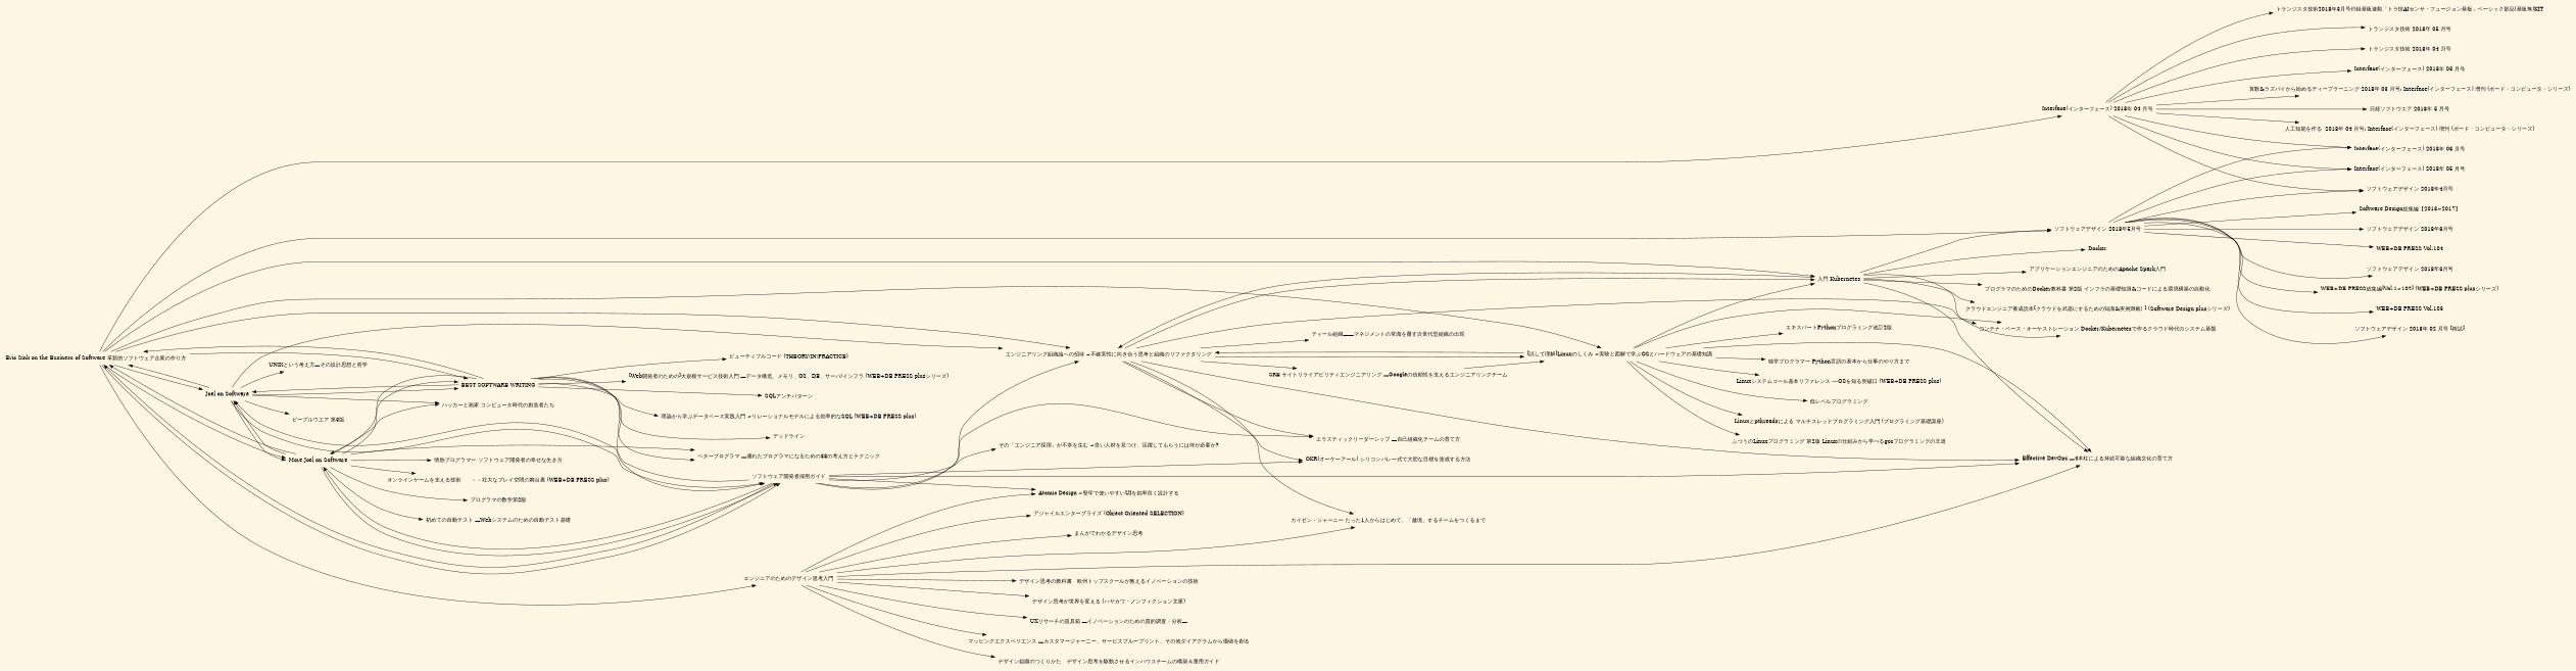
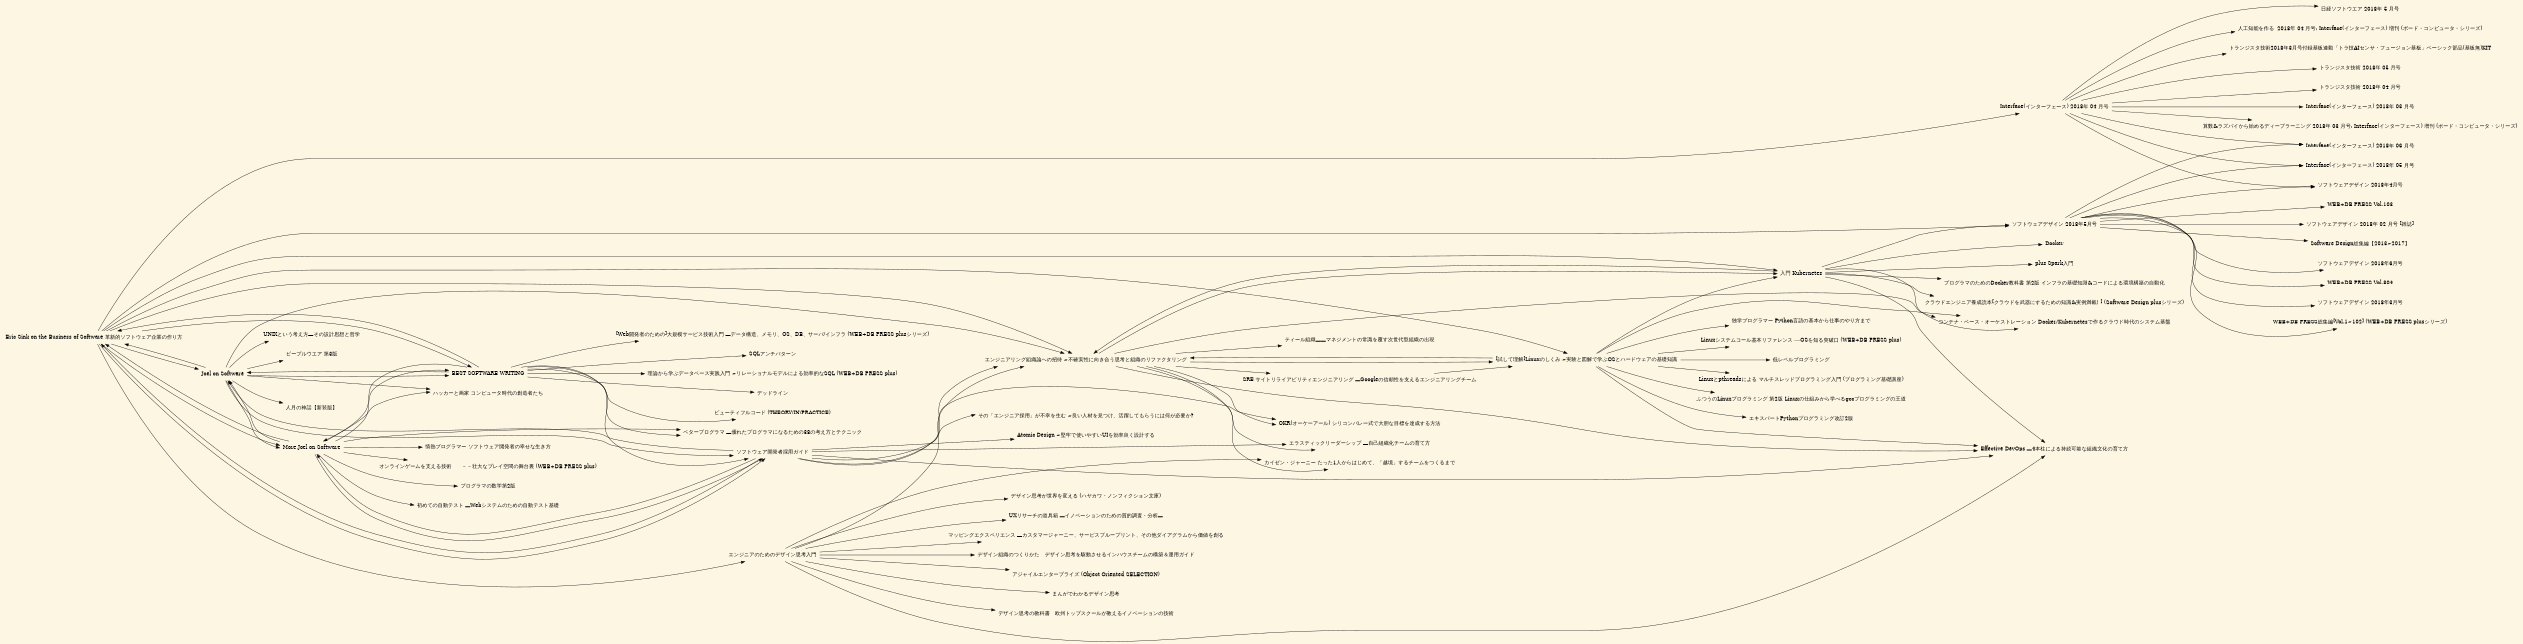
  digraph {
    bgcolor="#fdf6e3"
    rankdir=LR
    node [shape=none]
    "Eric Sink on the Business of Software 革新的ソフトウェア企業の作り方"
    "Joel on Software"
    "More Joel on Software"
    "エンジニアリング組織論への招待 ~不確実性に向き合う思考と組織のリファクタリング"
    "BEST SOFTWARE WRITING"
    "ソフトウェア開発者採用ガイド"
    "[試して理解]Linuxのしくみ ~実験と図解で学ぶOSとハードウェアの基礎知識"
    "Interface(インターフェース) 2018年 04 月号"
    "エンジニアのためのデザイン思考入門"
    "入門 Kubernetes"
    "ソフトウェアデザイン 2018年5月号"
    "ハッカーと画家 コンピュータ時代の創造者たち"
+   "人月の神話【新装版】"
    "UNIXという考え方―その設計思想と哲学"
    "ピープルウエア 第3版"
    "ベタープログラマ ―優れたプログラマになるための38の考え方とテクニック"
    "プログラマの数学第2版"
    "初めての自動テスト ―Webシステムのための自動テスト基礎"
    "情熱プログラマー ソフトウェア開発者の幸せな生き方"
    "オンラインゲームを支える技術　　－－壮大なプレイ空間の舞台裏 (WEB+DB PRESS plus)"
    "カイゼン・ジャーニー たった1人からはじめて、「越境」するチームをつくるまで"
    "OKR(オーケーアール) シリコンバレー式で大胆な目標を達成する方法"
    "ティール組織――マネジメントの常識を覆す次世代型組織の出現"
    "Effective DevOps ―4本柱による持続可能な組織文化の育て方"
    "SRE サイトリライアビリティエンジニアリング ―Googleの信頼性を支えるエンジニアリングチーム"
    "コンテナ・ベース・オーケストレーション Docker/Kubernetesで作るクラウド時代のシステム基盤"
    "エラスティックリーダーシップ ―自己組織化チームの育て方"
    "ビューティフルコード (THEORY/IN/PRACTICE)"
    "[Web開発者のための]大規模サービス技術入門 ―データ構造、メモリ、OS、DB、サーバ/インフラ (WEB+DB PRESS plusシリーズ)"
    "SQLアンチパターン"
    "理論から学ぶデータベース実践入門 ~リレーショナルモデルによる効率的なSQL (WEB+DB PRESS plus)"
    "デッドライン"
    "その「エンジニア採用」が不幸を生む ~良い人材を見つけ、活躍してもらうには何が必要か?"
    "Atomic Design ~堅牢で使いやすいUIを効率良く設計する"
    "独学プログラマー Python言語の基本から仕事のやり方まで"
    "Linuxシステムコール基本リファレンス ──OSを知る突破口 (WEB+DB PRESS plus)"
    "低レベルプログラミング"
    "Linuxとpthreadsによる マルチスレッドプログラミング入門 (プログラミング基礎講座)"
    "ふつうのLinuxプログラミング 第2版 Linuxの仕組みから学べるgccプログラミングの王道"
    "エキスパートPythonプログラミング改訂2版"
    "Interface(インターフェース) 2018年 06 月号"
    "Interface(インターフェース) 2018年 05 月号"
    "トランジスタ技術 2018年 05 月号"
    "トランジスタ技術 2018年 04 月号"
    "Interface(インターフェース) 2018年 03 月号"
    "算数&ラズパイから始めるディープラーニング 2018年 03 月号: Interface(インターフェース) 増刊 (ボード・コンピュータ・シリーズ)"
    "ソフトウェアデザイン 2018年4月号"
    "日経ソフトウエア 2018年 5 月号"
    "人工知能を作る  2018年 04 月号: Interface(インターフェース) 増刊 (ボード・コンピュータ・シリーズ)"
    "トランジスタ技術2018年3月号付録基板連動「トラ技AIセンサ・フュージョン基板」ベーシック部品(基板無)KIT"
    "デザイン組織のつくりかた　デザイン思考を駆動させるインハウスチームの構築＆運用ガイド"
    "アジャイルエンタープライズ (Object Oriented SELECTION)"
    "まんがでわかるデザイン思考"
    "デザイン思考の教科書　欧州トップスクールが教えるイノベーションの技術"
    "デザイン思考が世界を変える (ハヤカワ・ノンフィクション文庫)"
    "UXリサーチの道具箱 ―イノベーションのための質的調査・分析―"
    "マッピングエクスペリエンス ―カスタマージャーニー、サービスブループリント、その他ダイアグラムから価値を創る"
    "プログラマのためのDocker教科書 第2版 インフラの基礎知識&コードによる環境構築の自動化"
    "クラウドエンジニア養成読本[クラウドを武器にするための知識&実例満載! ] (Software Design plusシリーズ)"
    Docker
-   "アプリケーションエンジニアのためのApache Spark入門"
+   "アプリケーションエンジニアのためのApache Spark入門" [label="plus Spark入門"]
    "ソフトウェアデザイン 2018年6月号"
-   "WEB+DB PRESS Vol.104"
+   "WEB+DB PRESS Vol.104" [label="WEB+DB PRESS Vol.804"]
    "ソフトウェアデザイン 2018年3月号"
    "WEB+DB PRESS総集編[Vol.1~102] (WEB+DB PRESS plusシリーズ)"
    "WEB+DB PRESS Vol.103"
    "ソフトウェアデザイン 2018年 02 月号 [雑誌]"
    "Software Design総集編【2013~2017】"
    "Eric Sink on the Business of Software 革新的ソフトウェア企業の作り方" -> "Joel on Software"
    "Eric Sink on the Business of Software 革新的ソフトウェア企業の作り方" -> "More Joel on Software"
    "Eric Sink on the Business of Software 革新的ソフトウェア企業の作り方" -> "エンジニアリング組織論への招待 ~不確実性に向き合う思考と組織のリファクタリング"
    "Eric Sink on the Business of Software 革新的ソフトウェア企業の作り方" -> "BEST SOFTWARE WRITING"
    "Eric Sink on the Business of Software 革新的ソフトウェア企業の作り方" -> "ソフトウェア開発者採用ガイド"
    "Eric Sink on the Business of Software 革新的ソフトウェア企業の作り方" -> "[試して理解]Linuxのしくみ ~実験と図解で学ぶOSとハードウェアの基礎知識"
    "Eric Sink on the Business of Software 革新的ソフトウェア企業の作り方" -> "Interface(インターフェース) 2018年 04 月号"
    "Eric Sink on the Business of Software 革新的ソフトウェア企業の作り方" -> "エンジニアのためのデザイン思考入門"
    "Eric Sink on the Business of Software 革新的ソフトウェア企業の作り方" -> "入門 Kubernetes"
    "Eric Sink on the Business of Software 革新的ソフトウェア企業の作り方" -> "ソフトウェアデザイン 2018年5月号"
    "Joel on Software" -> "Eric Sink on the Business of Software 革新的ソフトウェア企業の作り方"
    "Joel on Software" -> "More Joel on Software"
    "Joel on Software" -> "エンジニアリング組織論への招待 ~不確実性に向き合う思考と組織のリファクタリング"
    "Joel on Software" -> "BEST SOFTWARE WRITING"
    "Joel on Software" -> "ソフトウェア開発者採用ガイド"
    "Joel on Software" -> "ハッカーと画家 コンピュータ時代の創造者たち"
+   "Joel on Software" -> "人月の神話【新装版】"
    "Joel on Software" -> "UNIXという考え方―その設計思想と哲学"
    "Joel on Software" -> "ピープルウエア 第3版"
    "More Joel on Software" -> "Eric Sink on the Business of Software 革新的ソフトウェア企業の作り方"
    "More Joel on Software" -> "Joel on Software"
    "More Joel on Software" -> "BEST SOFTWARE WRITING"
    "More Joel on Software" -> "ソフトウェア開発者採用ガイド"
    "More Joel on Software" -> "ハッカーと画家 コンピュータ時代の創造者たち"
    "More Joel on Software" -> "ベタープログラマ ―優れたプログラマになるための38の考え方とテクニック"
    "More Joel on Software" -> "プログラマの数学第2版"
    "More Joel on Software" -> "初めての自動テスト ―Webシステムのための自動テスト基礎"
    "More Joel on Software" -> "情熱プログラマー ソフトウェア開発者の幸せな生き方"
    "More Joel on Software" -> "オンラインゲームを支える技術　　－－壮大なプレイ空間の舞台裏 (WEB+DB PRESS plus)"
    "エンジニアリング組織論への招待 ~不確実性に向き合う思考と組織のリファクタリング" -> "[試して理解]Linuxのしくみ ~実験と図解で学ぶOSとハードウェアの基礎知識"
    "エンジニアリング組織論への招待 ~不確実性に向き合う思考と組織のリファクタリング" -> "入門 Kubernetes"
    "エンジニアリング組織論への招待 ~不確実性に向き合う思考と組織のリファクタリング" -> "カイゼン・ジャーニー たった1人からはじめて、「越境」するチームをつくるまで"
    "エンジニアリング組織論への招待 ~不確実性に向き合う思考と組織のリファクタリング" -> "OKR(オーケーアール) シリコンバレー式で大胆な目標を達成する方法"
    "エンジニアリング組織論への招待 ~不確実性に向き合う思考と組織のリファクタリング" -> "ティール組織――マネジメントの常識を覆す次世代型組織の出現"
    "エンジニアリング組織論への招待 ~不確実性に向き合う思考と組織のリファクタリング" -> "Effective DevOps ―4本柱による持続可能な組織文化の育て方"
    "エンジニアリング組織論への招待 ~不確実性に向き合う思考と組織のリファクタリング" -> "SRE サイトリライアビリティエンジニアリング ―Googleの信頼性を支えるエンジニアリングチーム"
    "エンジニアリング組織論への招待 ~不確実性に向き合う思考と組織のリファクタリング" -> "コンテナ・ベース・オーケストレーション Docker/Kubernetesで作るクラウド時代のシステム基盤"
    "エンジニアリング組織論への招待 ~不確実性に向き合う思考と組織のリファクタリング" -> "エラスティックリーダーシップ ―自己組織化チームの育て方"
    "BEST SOFTWARE WRITING" -> "Eric Sink on the Business of Software 革新的ソフトウェア企業の作り方"
    "BEST SOFTWARE WRITING" -> "Joel on Software"
    "BEST SOFTWARE WRITING" -> "More Joel on Software"
    "BEST SOFTWARE WRITING" -> "ソフトウェア開発者採用ガイド"
    "BEST SOFTWARE WRITING" -> "ベタープログラマ ―優れたプログラマになるための38の考え方とテクニック"
    "BEST SOFTWARE WRITING" -> "ビューティフルコード (THEORY/IN/PRACTICE)"
    "BEST SOFTWARE WRITING" -> "[Web開発者のための]大規模サービス技術入門 ―データ構造、メモリ、OS、DB、サーバ/インフラ (WEB+DB PRESS plusシリーズ)"
    "BEST SOFTWARE WRITING" -> "SQLアンチパターン"
    "BEST SOFTWARE WRITING" -> "理論から学ぶデータベース実践入門 ~リレーショナルモデルによる効率的なSQL (WEB+DB PRESS plus)"
    "BEST SOFTWARE WRITING" -> "デッドライン"
    "ソフトウェア開発者採用ガイド" -> "Eric Sink on the Business of Software 革新的ソフトウェア企業の作り方"
    "ソフトウェア開発者採用ガイド" -> "Joel on Software"
    "ソフトウェア開発者採用ガイド" -> "More Joel on Software"
    "ソフトウェア開発者採用ガイド" -> "エンジニアリング組織論への招待 ~不確実性に向き合う思考と組織のリファクタリング"
    "ソフトウェア開発者採用ガイド" -> "OKR(オーケーアール) シリコンバレー式で大胆な目標を達成する方法"
    "ソフトウェア開発者採用ガイド" -> "Effective DevOps ―4本柱による持続可能な組織文化の育て方"
    "ソフトウェア開発者採用ガイド" -> "エラスティックリーダーシップ ―自己組織化チームの育て方"
    "ソフトウェア開発者採用ガイド" -> "その「エンジニア採用」が不幸を生む ~良い人材を見つけ、活躍してもらうには何が必要か?"
    "ソフトウェア開発者採用ガイド" -> "Atomic Design ~堅牢で使いやすいUIを効率良く設計する"
    "[試して理解]Linuxのしくみ ~実験と図解で学ぶOSとハードウェアの基礎知識" -> "エンジニアリング組織論への招待 ~不確実性に向き合う思考と組織のリファクタリング"
    "[試して理解]Linuxのしくみ ~実験と図解で学ぶOSとハードウェアの基礎知識" -> "入門 Kubernetes"
    "[試して理解]Linuxのしくみ ~実験と図解で学ぶOSとハードウェアの基礎知識" -> "Effective DevOps ―4本柱による持続可能な組織文化の育て方"
    "[試して理解]Linuxのしくみ ~実験と図解で学ぶOSとハードウェアの基礎知識" -> "コンテナ・ベース・オーケストレーション Docker/Kubernetesで作るクラウド時代のシステム基盤"
    "[試して理解]Linuxのしくみ ~実験と図解で学ぶOSとハードウェアの基礎知識" -> "独学プログラマー Python言語の基本から仕事のやり方まで"
    "[試して理解]Linuxのしくみ ~実験と図解で学ぶOSとハードウェアの基礎知識" -> "Linuxシステムコール基本リファレンス ──OSを知る突破口 (WEB+DB PRESS plus)"
    "[試して理解]Linuxのしくみ ~実験と図解で学ぶOSとハードウェアの基礎知識" -> "低レベルプログラミング"
    "[試して理解]Linuxのしくみ ~実験と図解で学ぶOSとハードウェアの基礎知識" -> "Linuxとpthreadsによる マルチスレッドプログラミング入門 (プログラミング基礎講座)"
    "[試して理解]Linuxのしくみ ~実験と図解で学ぶOSとハードウェアの基礎知識" -> "ふつうのLinuxプログラミング 第2版 Linuxの仕組みから学べるgccプログラミングの王道"
    "[試して理解]Linuxのしくみ ~実験と図解で学ぶOSとハードウェアの基礎知識" -> "エキスパートPythonプログラミング改訂2版"
    "Interface(インターフェース) 2018年 04 月号" -> "Interface(インターフェース) 2018年 06 月号"
    "Interface(インターフェース) 2018年 04 月号" -> "Interface(インターフェース) 2018年 05 月号"
    "Interface(インターフェース) 2018年 04 月号" -> "トランジスタ技術 2018年 05 月号"
    "Interface(インターフェース) 2018年 04 月号" -> "トランジスタ技術 2018年 04 月号"
    "Interface(インターフェース) 2018年 04 月号" -> "Interface(インターフェース) 2018年 03 月号"
    "Interface(インターフェース) 2018年 04 月号" -> "算数&ラズパイから始めるディープラーニング 2018年 03 月号: Interface(インターフェース) 増刊 (ボード・コンピュータ・シリーズ)"
    "Interface(インターフェース) 2018年 04 月号" -> "ソフトウェアデザイン 2018年4月号"
    "Interface(インターフェース) 2018年 04 月号" -> "日経ソフトウエア 2018年 5 月号"
    "Interface(インターフェース) 2018年 04 月号" -> "人工知能を作る  2018年 04 月号: Interface(インターフェース) 増刊 (ボード・コンピュータ・シリーズ)"
    "Interface(インターフェース) 2018年 04 月号" -> "トランジスタ技術2018年3月号付録基板連動「トラ技AIセンサ・フュージョン基板」ベーシック部品(基板無)KIT"
-   "エンジニアのためのデザイン思考入門" -> "Atomic Design ~堅牢で使いやすいUIを効率良く設計する"
+   "エンジニアのためのデザイン思考入門" -> "エンジニアリング組織論への招待 ~不確実性に向き合う思考と組織のリファクタリング"
    "エンジニアのためのデザイン思考入門" -> "カイゼン・ジャーニー たった1人からはじめて、「越境」するチームをつくるまで"
    "エンジニアのためのデザイン思考入門" -> "Effective DevOps ―4本柱による持続可能な組織文化の育て方"
    "エンジニアのためのデザイン思考入門" -> "デザイン組織のつくりかた　デザイン思考を駆動させるインハウスチームの構築＆運用ガイド"
    "エンジニアのためのデザイン思考入門" -> "アジャイルエンタープライズ (Object Oriented SELECTION)"
    "エンジニアのためのデザイン思考入門" -> "まんがでわかるデザイン思考"
    "エンジニアのためのデザイン思考入門" -> "デザイン思考の教科書　欧州トップスクールが教えるイノベーションの技術"
    "エンジニアのためのデザイン思考入門" -> "デザイン思考が世界を変える (ハヤカワ・ノンフィクション文庫)"
    "エンジニアのためのデザイン思考入門" -> "UXリサーチの道具箱 ―イノベーションのための質的調査・分析―"
    "エンジニアのためのデザイン思考入門" -> "マッピングエクスペリエンス ―カスタマージャーニー、サービスブループリント、その他ダイアグラムから価値を創る"
    "入門 Kubernetes" -> "エンジニアリング組織論への招待 ~不確実性に向き合う思考と組織のリファクタリング"
    "入門 Kubernetes" -> "ソフトウェアデザイン 2018年5月号"
    "入門 Kubernetes" -> "Effective DevOps ―4本柱による持続可能な組織文化の育て方"
    "入門 Kubernetes" -> "コンテナ・ベース・オーケストレーション Docker/Kubernetesで作るクラウド時代のシステム基盤"
    "入門 Kubernetes" -> "プログラマのためのDocker教科書 第2版 インフラの基礎知識&コードによる環境構築の自動化"
    "入門 Kubernetes" -> "クラウドエンジニア養成読本[クラウドを武器にするための知識&実例満載! ] (Software Design plusシリーズ)"
    "入門 Kubernetes" -> Docker
    "入門 Kubernetes" -> "アプリケーションエンジニアのためのApache Spark入門"
    "ソフトウェアデザイン 2018年5月号" -> "Interface(インターフェース) 2018年 06 月号"
    "ソフトウェアデザイン 2018年5月号" -> "Interface(インターフェース) 2018年 05 月号"
    "ソフトウェアデザイン 2018年5月号" -> "ソフトウェアデザイン 2018年4月号"
    "ソフトウェアデザイン 2018年5月号" -> "ソフトウェアデザイン 2018年6月号"
    "ソフトウェアデザイン 2018年5月号" -> "WEB+DB PRESS Vol.104"
    "ソフトウェアデザイン 2018年5月号" -> "ソフトウェアデザイン 2018年3月号"
    "ソフトウェアデザイン 2018年5月号" -> "WEB+DB PRESS総集編[Vol.1~102] (WEB+DB PRESS plusシリーズ)"
    "ソフトウェアデザイン 2018年5月号" -> "WEB+DB PRESS Vol.103"
    "ソフトウェアデザイン 2018年5月号" -> "ソフトウェアデザイン 2018年 02 月号 [雑誌]"
    "ソフトウェアデザイン 2018年5月号" -> "Software Design総集編【2013~2017】"
    "SRE サイトリライアビリティエンジニアリング ―Googleの信頼性を支えるエンジニアリングチーム" -> "[試して理解]Linuxのしくみ ~実験と図解で学ぶOSとハードウェアの基礎知識"
  }
